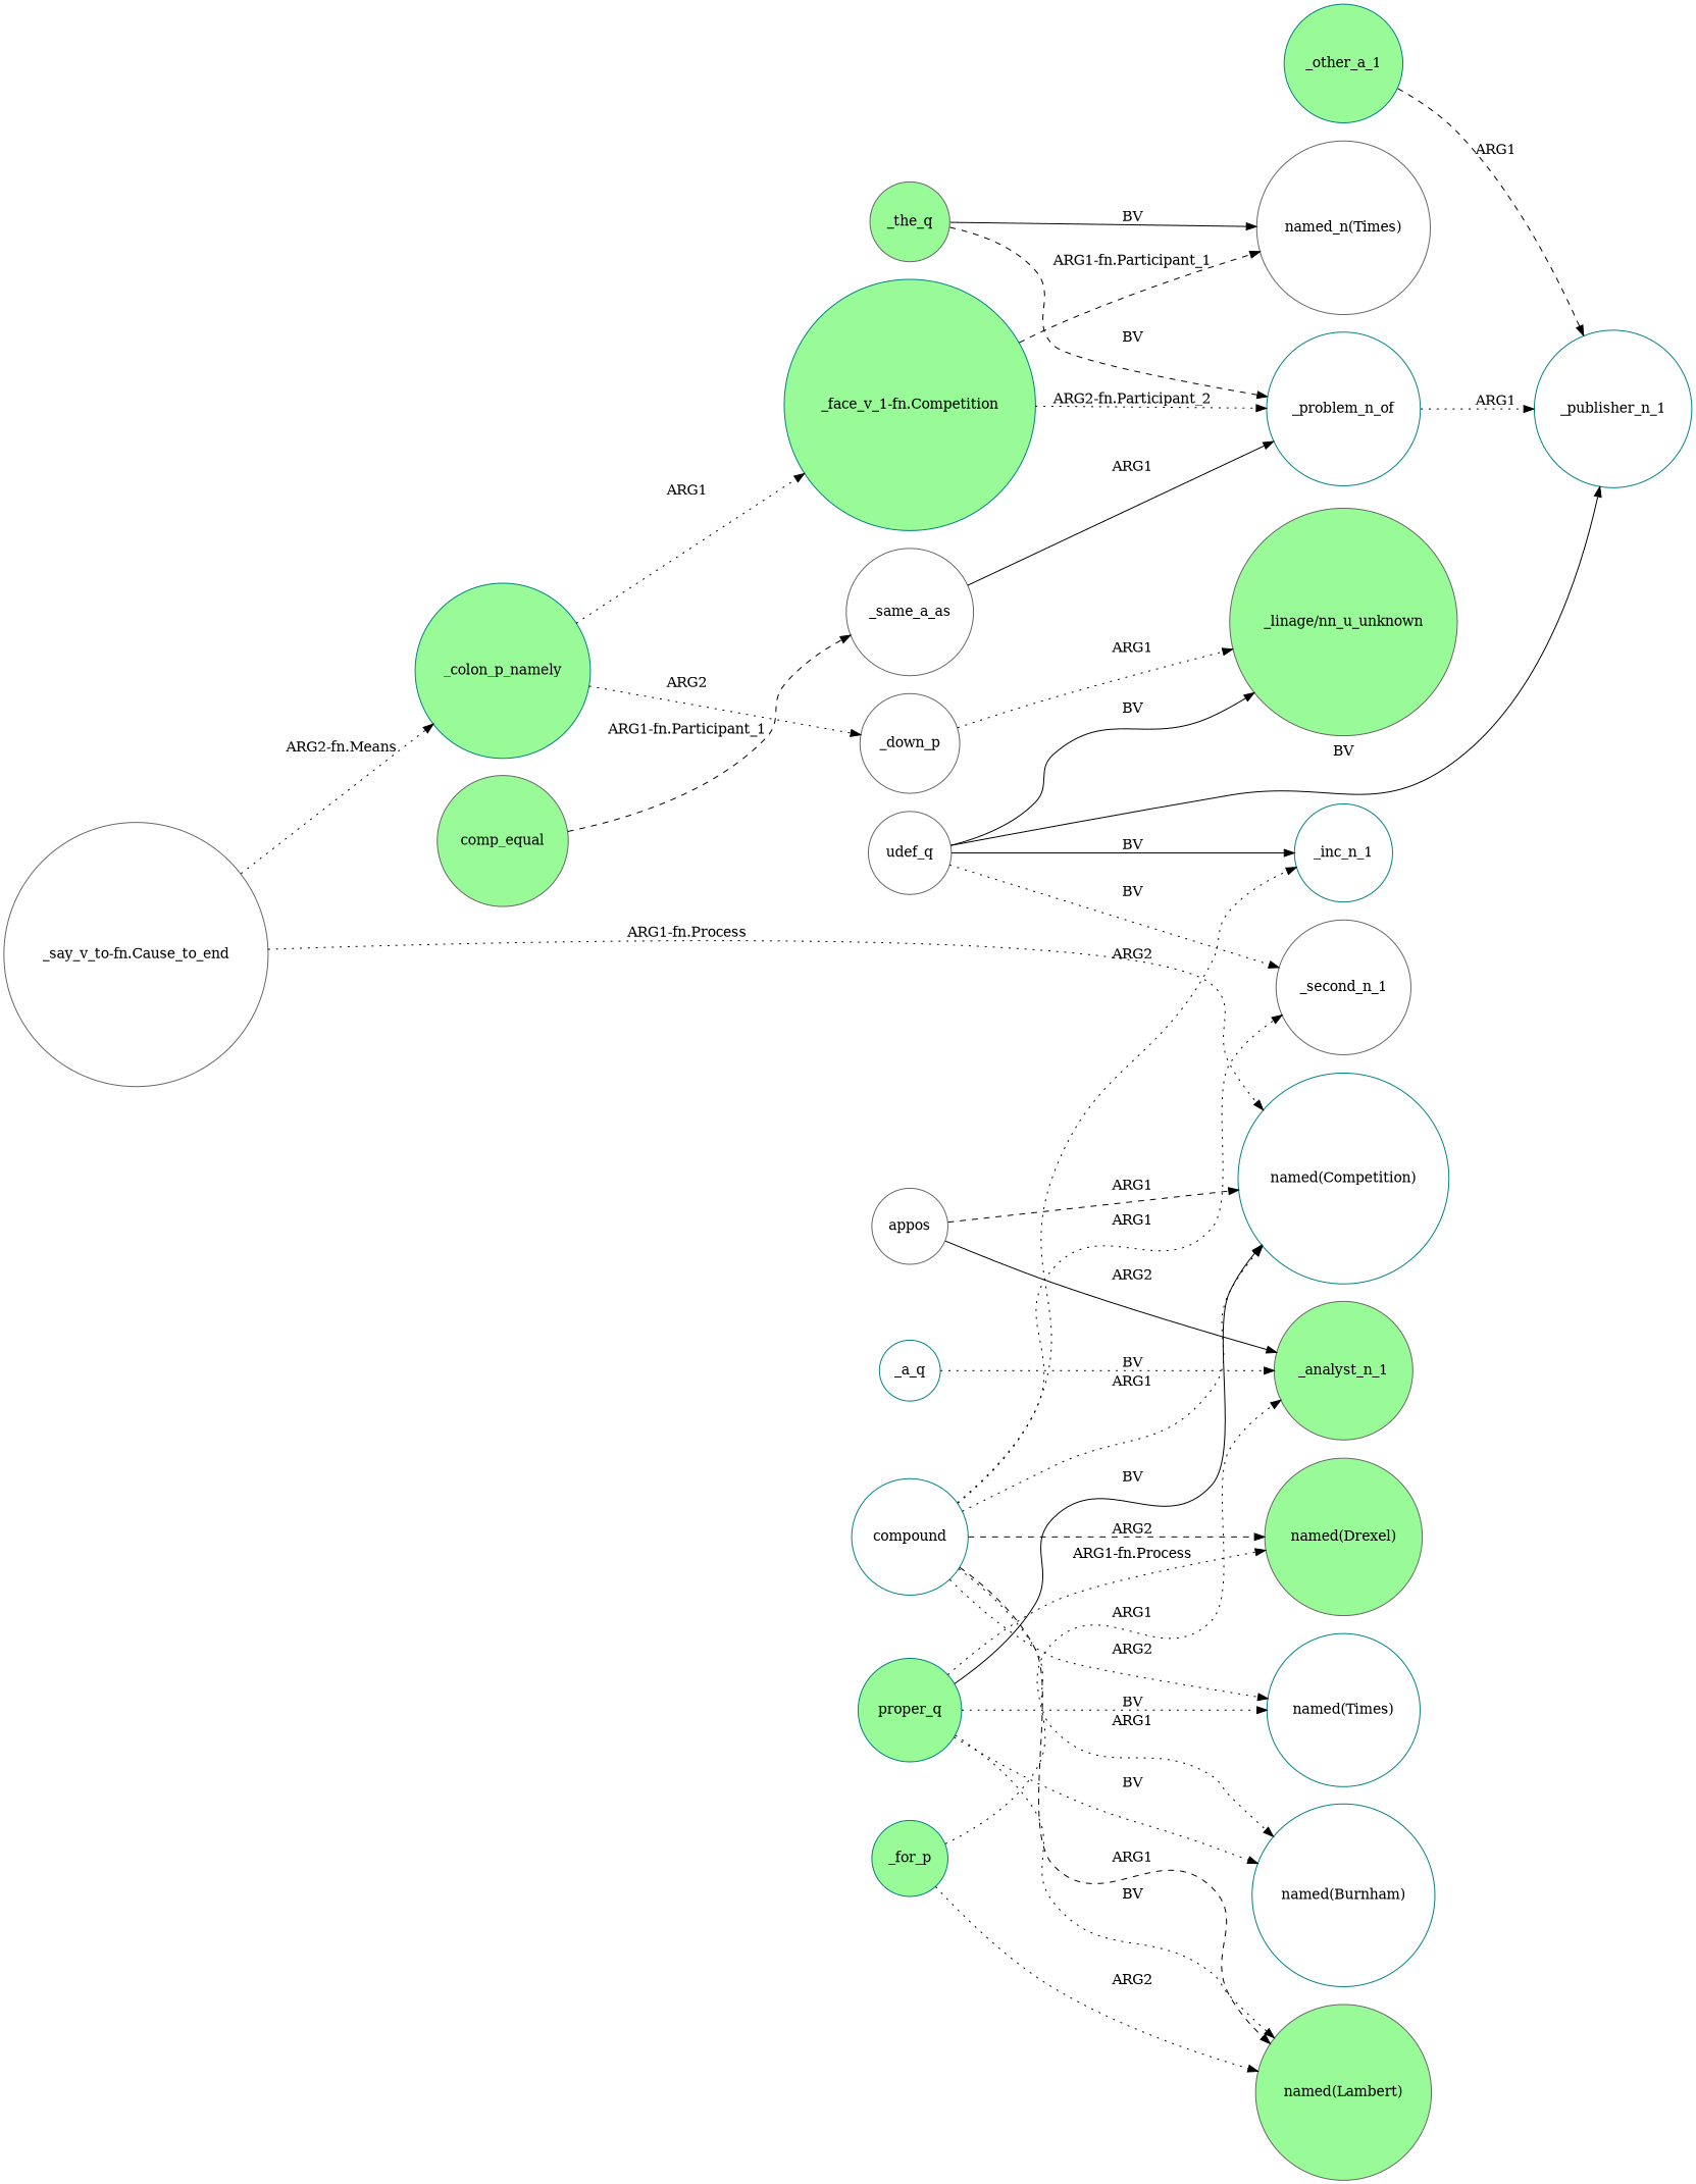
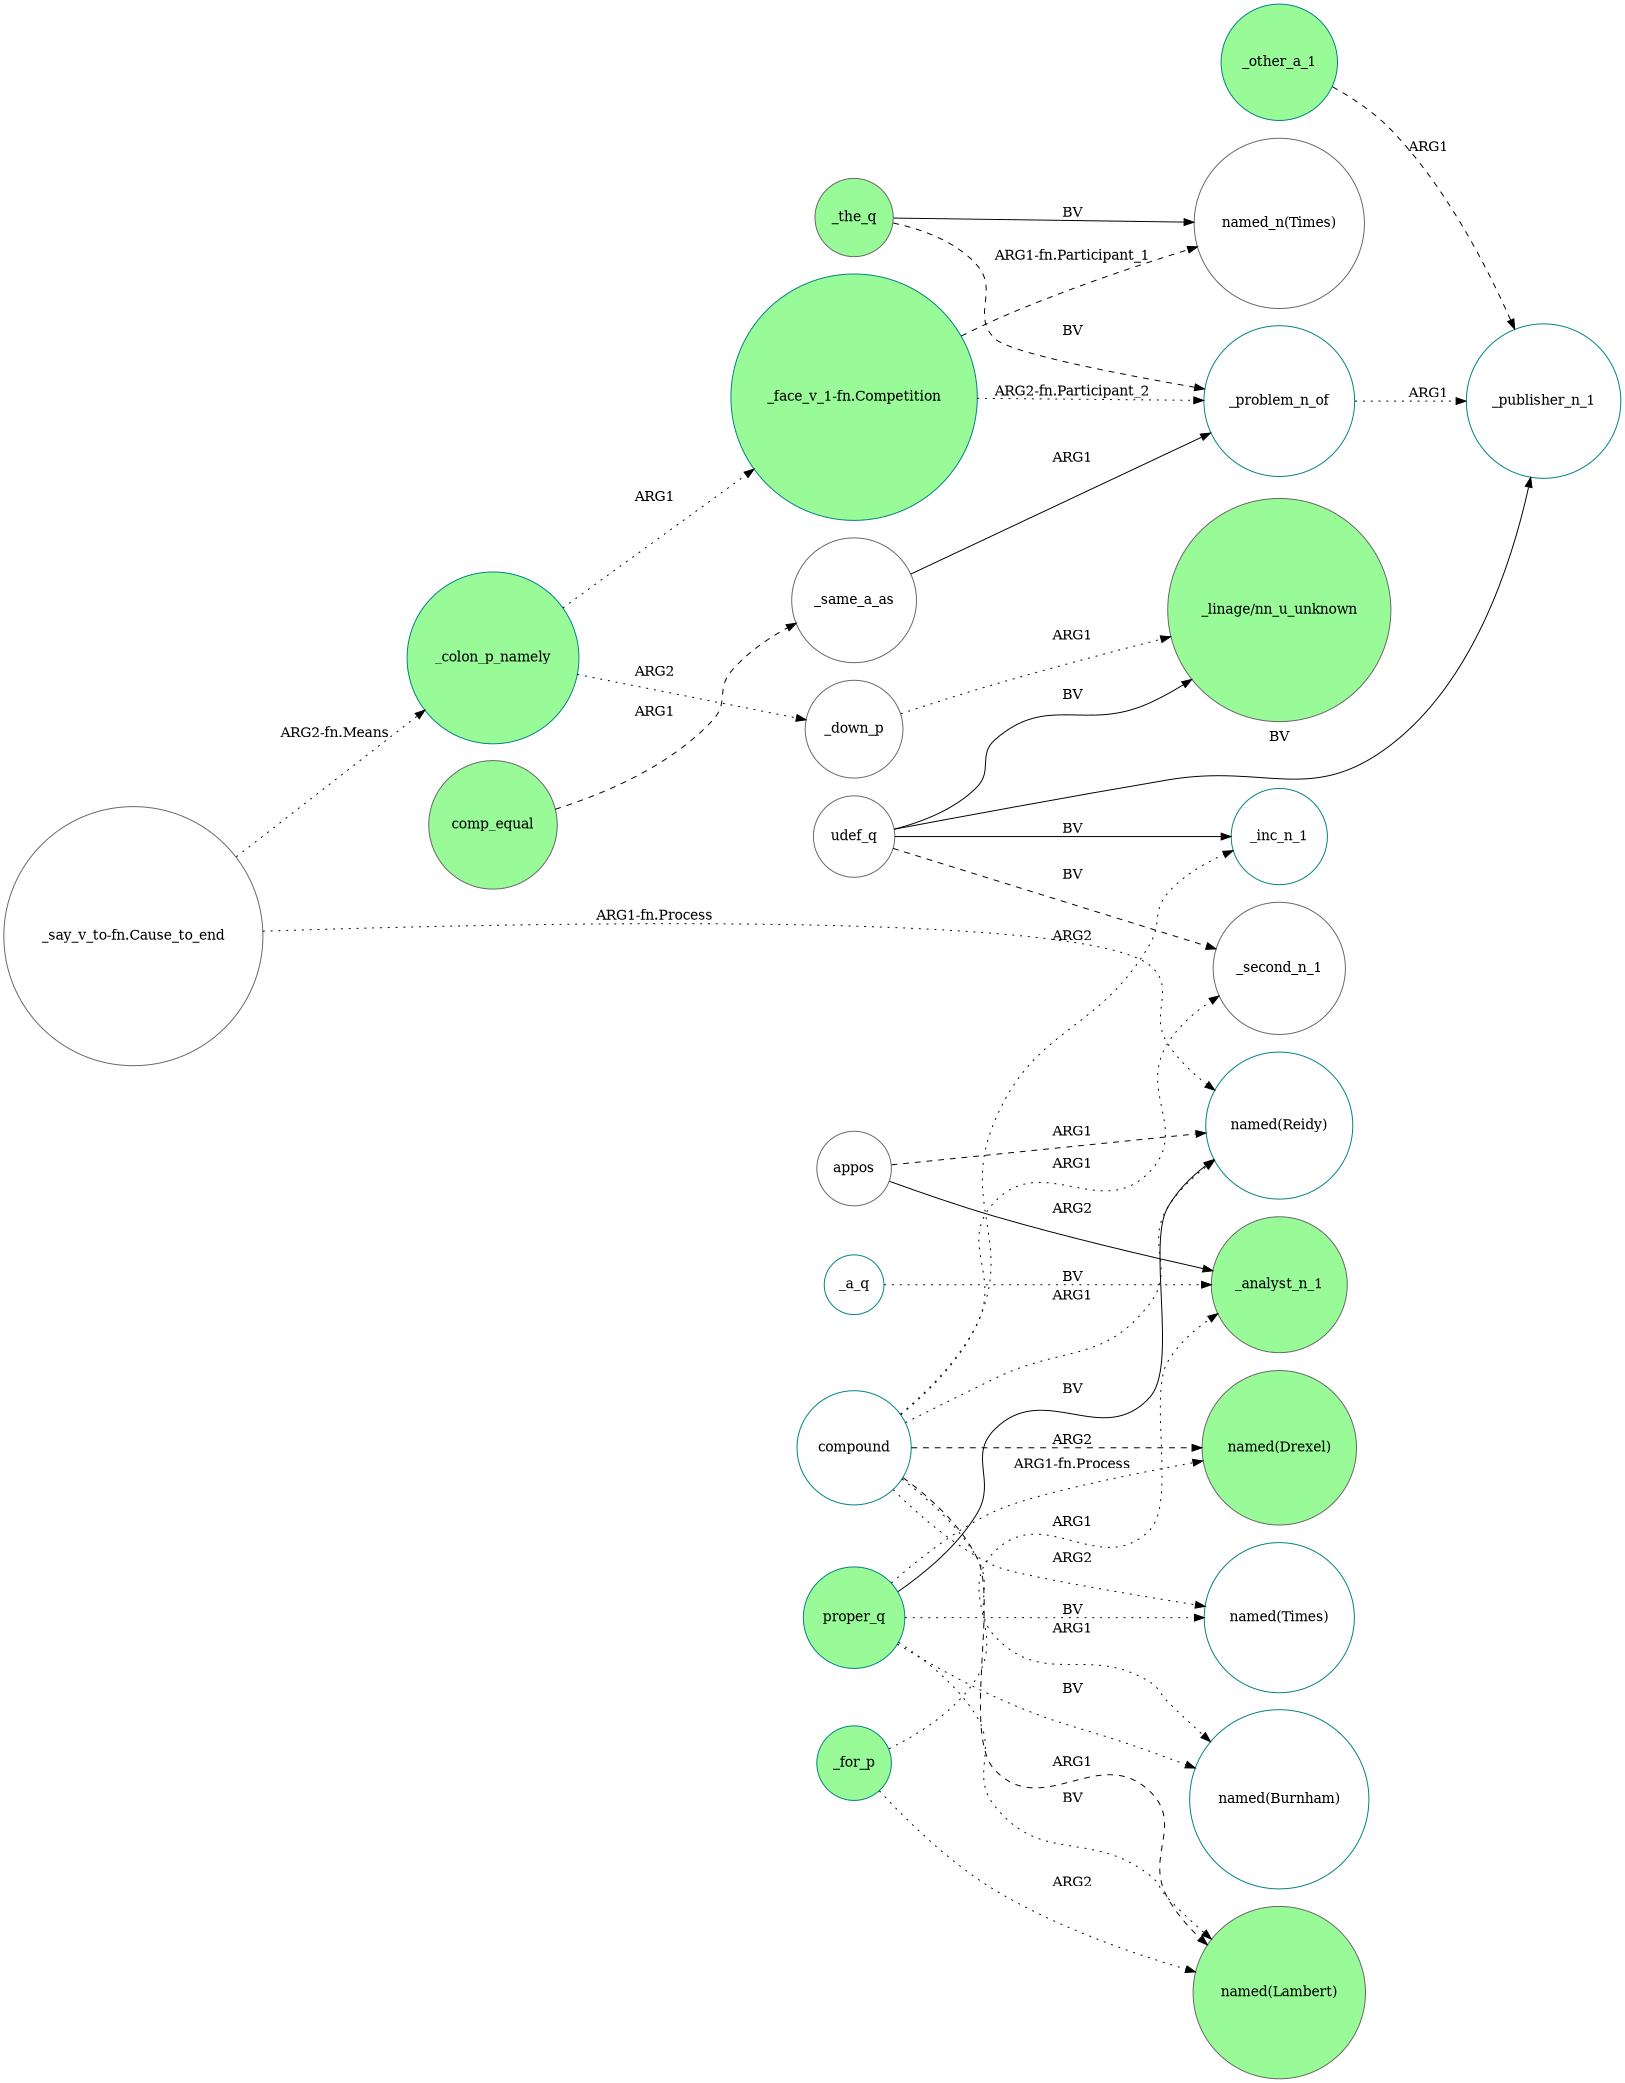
  digraph {
    rankdir=LR
    node [color=teal fillcolor=white shape=circle style=filled]
    edge [style=dotted]
    _other_a_1 [fillcolor=palegreen]
    _publisher_n_1
    _problem_n_of
    compound
    "named(Burnham)"
    _second_n_1 [color=gray40]
-   "named(Reidy)" [label="named(Competition)"]
+   "named(Reidy)"
    "named(Drexel)" [color=gray40 fillcolor=palegreen]
    _inc_n_1
    n10 [label="named(Times)"]
    "named(Lambert)" [color=gray40 fillcolor=palegreen]
    udef_q [color=gray40]
    "_linage/nn_u_unknown" [color=gray40 fillcolor=palegreen]
    "_say_v_to-fn.Cause_to_end" [color=gray40]
    _colon_p_namely [fillcolor=palegreen]
    _down_p [color=gray40]
    "_face_v_1-fn.Competition" [fillcolor=palegreen]
    "named_n(Times)" [color=gray40]
    proper_q [fillcolor=palegreen]
    _analyst_n_1 [color=gray40 fillcolor=palegreen]
    _a_q
    _the_q [color=gray40 fillcolor=palegreen]
    appos [color=gray40]
    _for_p [fillcolor=palegreen]
    comp_equal [color=gray40 fillcolor=palegreen]
    _same_a_as [color=gray40]
    _other_a_1 -> _publisher_n_1 [label=ARG1 style=dashed]
    _problem_n_of -> _publisher_n_1 [label=ARG1]
    compound -> "named(Burnham)" [label=ARG1]
    compound -> _second_n_1 [label=ARG1]
    compound -> "named(Reidy)" [label=ARG1]
    compound -> "named(Drexel)" [label=ARG2 style=dashed]
    compound -> _inc_n_1 [label=ARG2]
    compound -> n10 [label=ARG2]
    compound -> "named(Lambert)" [label=ARG1 style=dashed]
    udef_q -> _publisher_n_1 [label=BV style=solid]
-   udef_q -> _second_n_1 [label=BV]
+   udef_q -> _second_n_1 [label=BV style=dashed]
    udef_q -> _inc_n_1 [label=BV style=solid]
    udef_q -> "_linage/nn_u_unknown" [label=BV style=solid]
    "_say_v_to-fn.Cause_to_end" -> "named(Reidy)" [label="ARG1-fn.Process"]
    "_say_v_to-fn.Cause_to_end" -> _colon_p_namely [label="ARG2-fn.Means"]
    _colon_p_namely -> _down_p [label=ARG2]
    _colon_p_namely -> "_face_v_1-fn.Competition" [label=ARG1]
    _down_p -> "_linage/nn_u_unknown" [label=ARG1]
    "_face_v_1-fn.Competition" -> _problem_n_of [label="ARG2-fn.Participant_2"]
    "_face_v_1-fn.Competition" -> "named_n(Times)" [label="ARG1-fn.Participant_1" style=dashed]
    proper_q -> "named(Burnham)" [label=BV]
    proper_q -> "named(Reidy)" [label=BV style=solid]
    proper_q -> "named(Drexel)" [label="ARG1-fn.Process"]
    proper_q -> n10 [label=BV]
    proper_q -> "named(Lambert)" [label=BV]
    _a_q -> _analyst_n_1 [label=BV]
    _the_q -> _problem_n_of [label=BV style=dashed]
    _the_q -> "named_n(Times)" [label=BV style=solid]
    appos -> "named(Reidy)" [label=ARG1 style=dashed]
    appos -> _analyst_n_1 [label=ARG2 style=solid]
    _for_p -> "named(Lambert)" [label=ARG2]
    _for_p -> _analyst_n_1 [label=ARG1]
-   comp_equal -> _same_a_as [label="ARG1-fn.Participant_1" style=dashed]
+   comp_equal -> _same_a_as [label=ARG1 style=dashed]
    _same_a_as -> _problem_n_of [label=ARG1 style=solid]
  }
